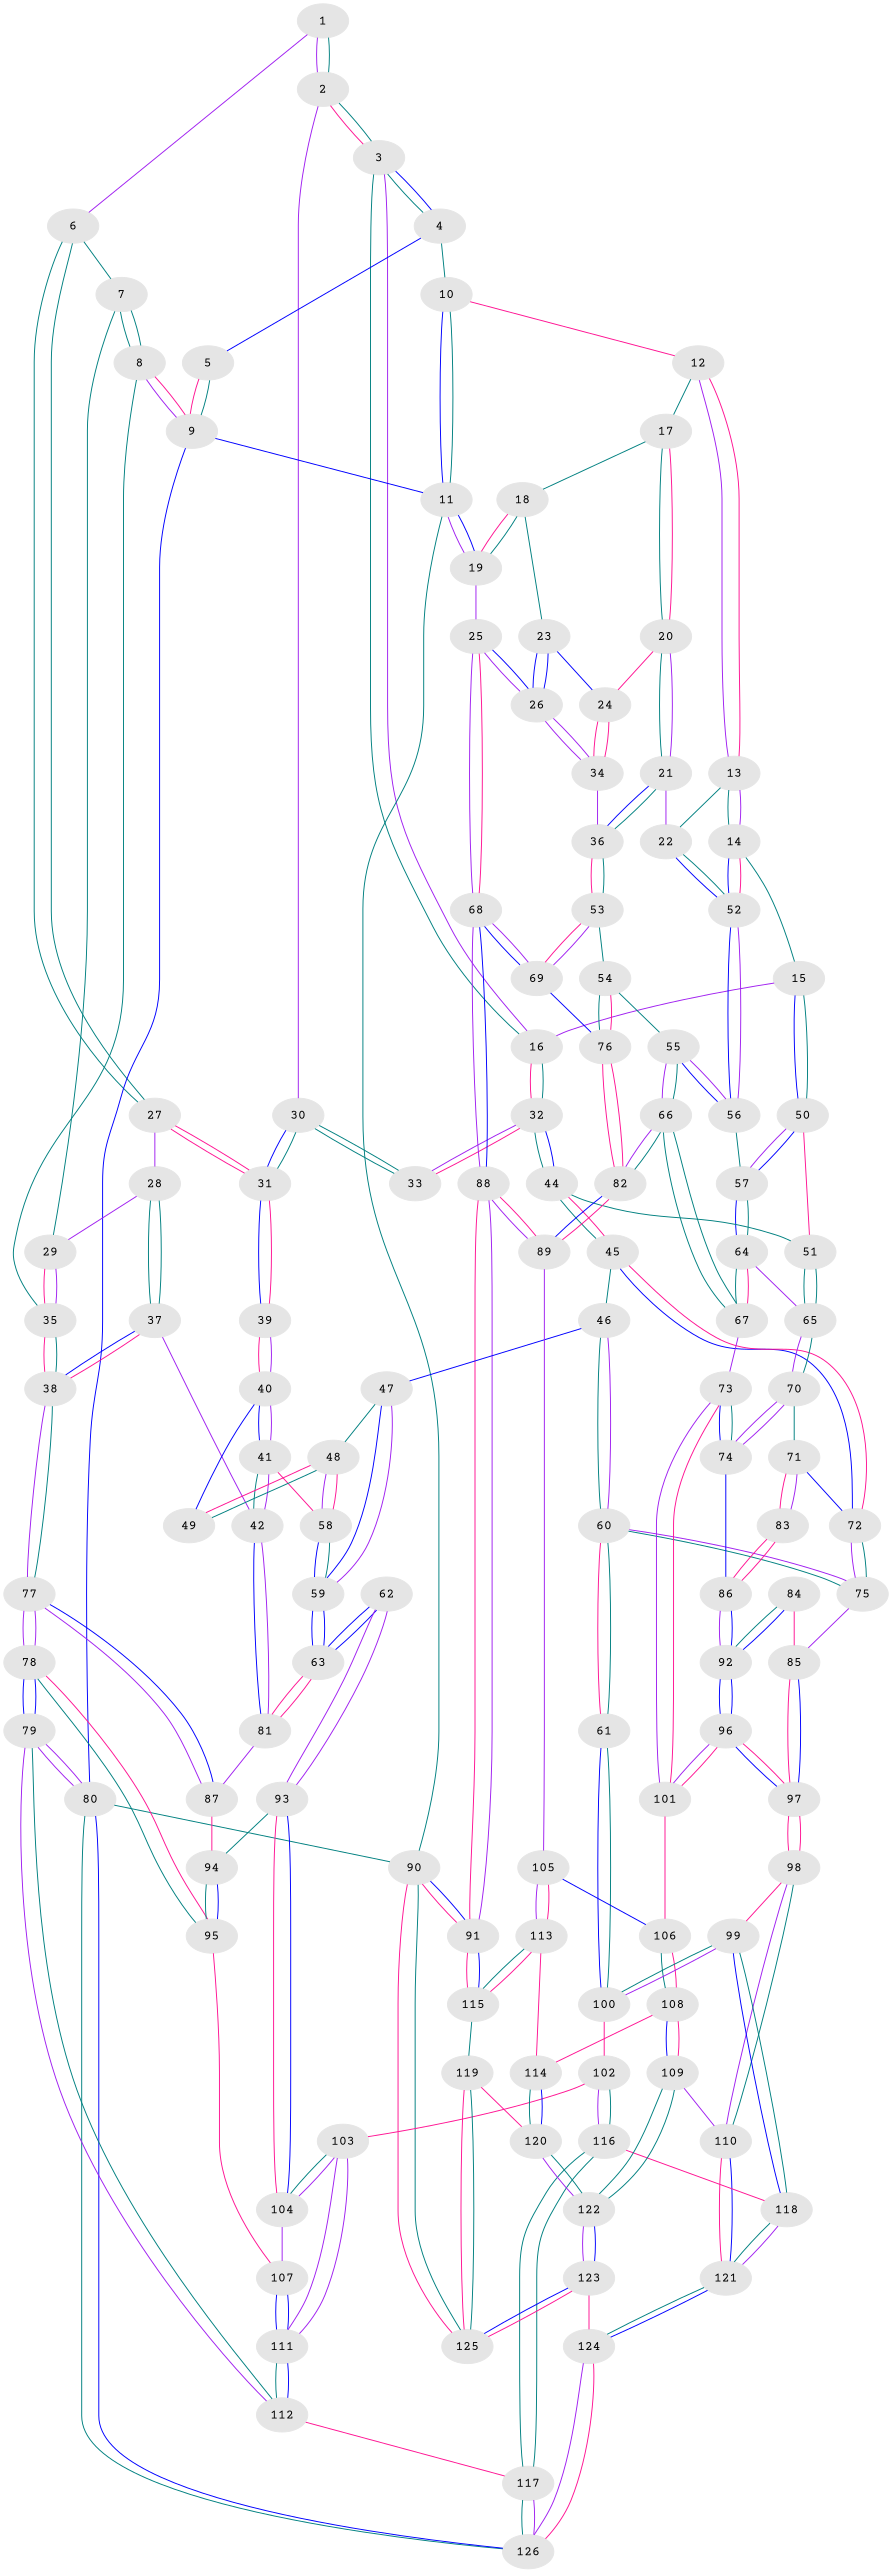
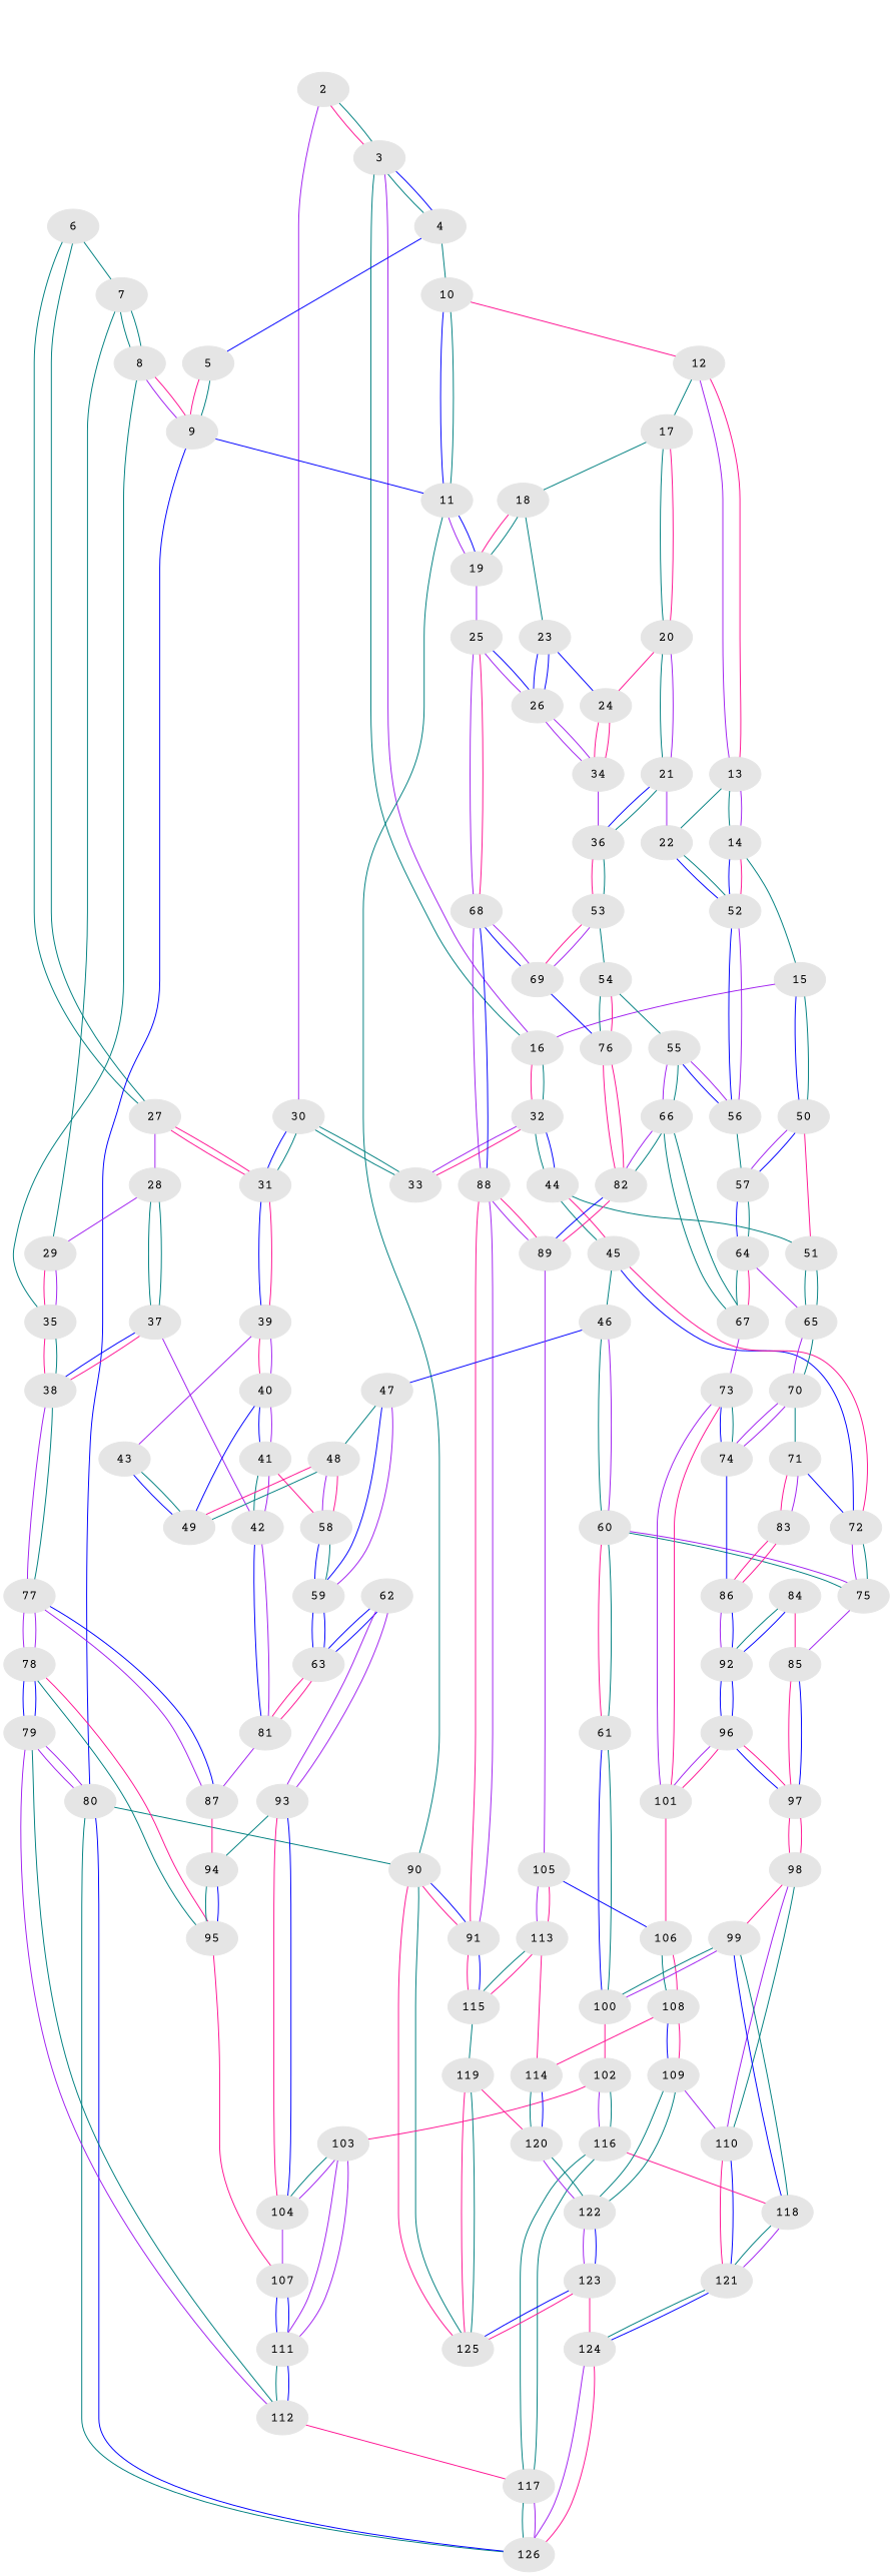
  graph {
    fontname="Courier Prime"
    node [color=gray90 fontname="Courier Prime" style=filled]
    edge [color=teal fontname="Courier Prime"]
-   1
    2
    6
    3
    30
    7
    27
    4
    16
    31
    33
    5
    10
    32
    9
    11
    12
    80
    8
    29
    28
    35
    38
    19
    90
    126
    13
    17
    25
    91
    125
    14
    22
    18
    20
    15
    52
    50
    56
    51
    57
    44
    23
    21
    24
    26
    68
    36
    34
    53
    69
    88
    37
    39
    42
    40
+   43
    45
    77
    54
    81
    78
    87
    41
    49
    58
    59
    46
    72
    65
    47
    60
    75
    48
    61
    63
    64
    70
    55
    76
    66
    82
    67
    100
    85
    62
    93
    102
    94
    104
    73
    71
    74
    89
    101
    83
    86
    106
    92
    97
    79
    95
    112
    107
    117
    105
    84
    96
    98
    115
    113
    119
    111
    99
    110
    118
    121
    103
    116
    108
    114
    109
    122
    120
    123
    124
-   1 -- 2 [color=purple]
-   1 -- 2
-   1 -- 6 [color=purple]
    2 -- 3 [color=deeppink]
    2 -- 3
    2 -- 30 [color=purple]
    6 -- 7
    6 -- 27
    6 -- 27
    3 -- 4
    3 -- 4 [color=blue]
    3 -- 16
    3 -- 16 [color=purple]
    30 -- 31 [color=blue]
    30 -- 31
    30 -- 33
    30 -- 33
    7 -- 8
    7 -- 8
    7 -- 29
    27 -- 31 [color=deeppink]
    27 -- 31 [color=deeppink]
    27 -- 28 [color=purple]
    4 -- 5 [color=blue]
    4 -- 10
    16 -- 32 [color=deeppink]
    16 -- 32
    31 -- 39 [color=blue]
    31 -- 39 [color=deeppink]
    5 -- 9 [color=deeppink]
    5 -- 9
    10 -- 11 [color=blue]
    10 -- 11
    10 -- 12 [color=deeppink]
    32 -- 33 [color=purple]
    32 -- 33 [color=deeppink]
    32 -- 44
    32 -- 44 [color=blue]
    9 -- 11 [color=blue]
    9 -- 80 [color=blue]
    11 -- 19 [color=purple]
    11 -- 19 [color=blue]
    11 -- 90
    12 -- 13 [color=purple]
    12 -- 13 [color=deeppink]
    12 -- 17
    80 -- 90
    80 -- 126
    80 -- 126 [color=blue]
    8 -- 9 [color=purple]
    8 -- 9 [color=deeppink]
    8 -- 35
    29 -- 35 [color=deeppink]
    29 -- 35 [color=purple]
    28 -- 29 [color=purple]
    28 -- 37
    28 -- 37
    35 -- 38 [color=deeppink]
    35 -- 38
    38 -- 77 [color=purple]
    38 -- 77
    19 -- 25 [color=purple]
    90 -- 91 [color=deeppink]
    90 -- 91 [color=blue]
    90 -- 125 [color=deeppink]
    90 -- 125
    13 -- 14
    13 -- 14 [color=purple]
    13 -- 22
    17 -- 18
    17 -- 20
    17 -- 20 [color=deeppink]
    25 -- 26 [color=purple]
    25 -- 26 [color=blue]
    25 -- 68 [color=purple]
    25 -- 68 [color=deeppink]
    91 -- 115 [color=deeppink]
    91 -- 115 [color=blue]
    14 -- 15
    14 -- 52 [color=blue]
    14 -- 52 [color=deeppink]
    22 -- 52 [color=blue]
    22 -- 52
    18 -- 19 [color=deeppink]
    18 -- 19
    18 -- 23
    20 -- 21
    20 -- 21 [color=purple]
    20 -- 24 [color=deeppink]
    15 -- 16 [color=purple]
    15 -- 50 [color=blue]
    15 -- 50
    52 -- 56 [color=blue]
    52 -- 56 [color=purple]
    50 -- 51 [color=deeppink]
    50 -- 57 [color=purple]
    50 -- 57 [color=blue]
    56 -- 57
    51 -- 65
    51 -- 65
    57 -- 64 [color=blue]
    57 -- 64
    44 -- 51
    44 -- 45
    44 -- 45 [color=deeppink]
    23 -- 24 [color=blue]
    23 -- 26 [color=blue]
    23 -- 26 [color=blue]
    21 -- 22 [color=purple]
    21 -- 36 [color=blue]
    21 -- 36
    24 -- 34 [color=deeppink]
    24 -- 34 [color=deeppink]
    26 -- 34 [color=purple]
    26 -- 34 [color=purple]
    68 -- 69 [color=blue]
    68 -- 69 [color=purple]
    68 -- 88 [color=purple]
    68 -- 88 [color=blue]
    36 -- 53 [color=deeppink]
    36 -- 53
    34 -- 36 [color=purple]
    53 -- 69 [color=deeppink]
    53 -- 69 [color=purple]
    53 -- 54
    69 -- 76 [color=blue]
    88 -- 91 [color=deeppink]
    88 -- 91 [color=purple]
    88 -- 89 [color=purple]
    88 -- 89 [color=deeppink]
    37 -- 38 [color=blue]
    37 -- 38 [color=deeppink]
    37 -- 42 [color=purple]
    39 -- 40 [color=deeppink]
    39 -- 40 [color=purple]
+   39 -- 43 [color=purple]
    42 -- 81 [color=blue]
    42 -- 81 [color=purple]
    40 -- 41 [color=blue]
    40 -- 41 [color=purple]
    40 -- 49 [color=blue]
+   43 -- 49 [color=blue]
+   43 -- 49
    45 -- 46
    45 -- 72 [color=blue]
    45 -- 72 [color=deeppink]
    77 -- 78 [color=purple]
    77 -- 78 [color=purple]
    77 -- 87 [color=purple]
    77 -- 87 [color=blue]
    54 -- 55
    54 -- 76
    54 -- 76 [color=deeppink]
    81 -- 87 [color=purple]
    78 -- 79 [color=blue]
    78 -- 79 [color=blue]
    78 -- 95
    78 -- 95 [color=deeppink]
    87 -- 94 [color=deeppink]
    41 -- 42
    41 -- 42 [color=purple]
    41 -- 58 [color=deeppink]
    58 -- 59 [color=blue]
    58 -- 59
    59 -- 63 [color=blue]
    59 -- 63 [color=blue]
    46 -- 47 [color=blue]
    46 -- 60
    46 -- 60 [color=purple]
    72 -- 75 [color=purple]
    72 -- 75
    65 -- 70 [color=purple]
    65 -- 70
    47 -- 59 [color=blue]
    47 -- 59 [color=purple]
    47 -- 48
    60 -- 75
    60 -- 75 [color=purple]
    60 -- 61 [color=deeppink]
    60 -- 61
    75 -- 85 [color=purple]
    48 -- 49 [color=deeppink]
    48 -- 49
    48 -- 58 [color=purple]
    48 -- 58 [color=deeppink]
    61 -- 100 [color=blue]
    61 -- 100
    63 -- 81 [color=deeppink]
    63 -- 81 [color=deeppink]
    64 -- 65 [color=purple]
    64 -- 67
    64 -- 67 [color=deeppink]
    70 -- 71
    70 -- 74 [color=purple]
    70 -- 74 [color=purple]
    55 -- 56 [color=blue]
    55 -- 56 [color=purple]
    55 -- 66 [color=purple]
    55 -- 66
    76 -- 82 [color=deeppink]
    76 -- 82 [color=deeppink]
    66 -- 82 [color=purple]
    66 -- 82
    66 -- 67
    66 -- 67
    82 -- 89 [color=blue]
    82 -- 89 [color=deeppink]
    67 -- 73 [color=purple]
    100 -- 102 [color=deeppink]
    85 -- 97 [color=deeppink]
    85 -- 97 [color=blue]
    62 -- 63 [color=blue]
    62 -- 63 [color=blue]
    62 -- 93 [color=purple]
    62 -- 93 [color=purple]
    93 -- 94
    93 -- 104 [color=deeppink]
    93 -- 104 [color=blue]
    102 -- 103 [color=deeppink]
    102 -- 116 [color=purple]
    102 -- 116
    94 -- 95
    94 -- 95 [color=blue]
    104 -- 107 [color=purple]
    73 -- 74 [color=blue]
    73 -- 74
    73 -- 101 [color=purple]
    73 -- 101 [color=deeppink]
    71 -- 72 [color=blue]
    71 -- 83 [color=deeppink]
    71 -- 83 [color=purple]
    74 -- 86 [color=blue]
    89 -- 105 [color=purple]
    101 -- 106 [color=deeppink]
    83 -- 86 [color=deeppink]
    83 -- 86 [color=deeppink]
    86 -- 92 [color=purple]
    86 -- 92 [color=blue]
    106 -- 108
    106 -- 108 [color=deeppink]
    92 -- 96 [color=blue]
    92 -- 96 [color=blue]
    97 -- 98 [color=deeppink]
    97 -- 98 [color=deeppink]
    79 -- 80 [color=purple]
    79 -- 80 [color=purple]
    79 -- 112 [color=purple]
    79 -- 112
    95 -- 107 [color=deeppink]
    112 -- 117 [color=deeppink]
    107 -- 111 [color=blue]
    107 -- 111 [color=blue]
    117 -- 126
    117 -- 126 [color=purple]
    105 -- 106 [color=blue]
    105 -- 113 [color=purple]
    105 -- 113 [color=deeppink]
    84 -- 85 [color=deeppink]
    84 -- 92
    84 -- 92 [color=blue]
    96 -- 101 [color=purple]
    96 -- 101 [color=deeppink]
    96 -- 97 [color=blue]
    96 -- 97 [color=deeppink]
    98 -- 99 [color=deeppink]
    98 -- 110 [color=purple]
    98 -- 110
    115 -- 119
    113 -- 115
    113 -- 115 [color=deeppink]
    113 -- 114 [color=deeppink]
    119 -- 125 [color=deeppink]
    119 -- 125
    119 -- 120 [color=deeppink]
    111 -- 112
    111 -- 112 [color=blue]
    99 -- 100
    99 -- 100 [color=purple]
    99 -- 118 [color=blue]
    99 -- 118
    110 -- 121 [color=deeppink]
    110 -- 121 [color=blue]
    118 -- 121
    118 -- 121 [color=purple]
    121 -- 124
    121 -- 124 [color=blue]
    103 -- 104
    103 -- 104 [color=purple]
    103 -- 111 [color=purple]
    103 -- 111 [color=purple]
    116 -- 117
    116 -- 117
    116 -- 118 [color=deeppink]
    108 -- 114 [color=deeppink]
    108 -- 109 [color=blue]
    108 -- 109 [color=deeppink]
    114 -- 120
    114 -- 120 [color=blue]
    109 -- 110 [color=purple]
    109 -- 122
    109 -- 122
    122 -- 123 [color=purple]
    122 -- 123 [color=blue]
    120 -- 122 [color=purple]
    120 -- 122
    123 -- 125 [color=blue]
    123 -- 125 [color=deeppink]
    123 -- 124 [color=deeppink]
    124 -- 126 [color=purple]
    124 -- 126 [color=deeppink]
  }
